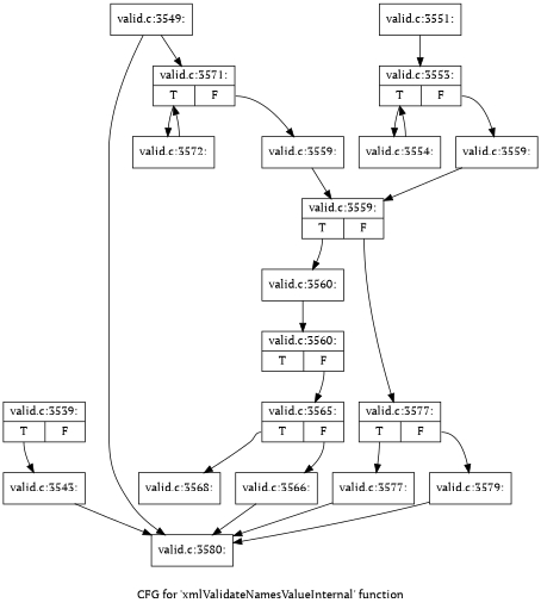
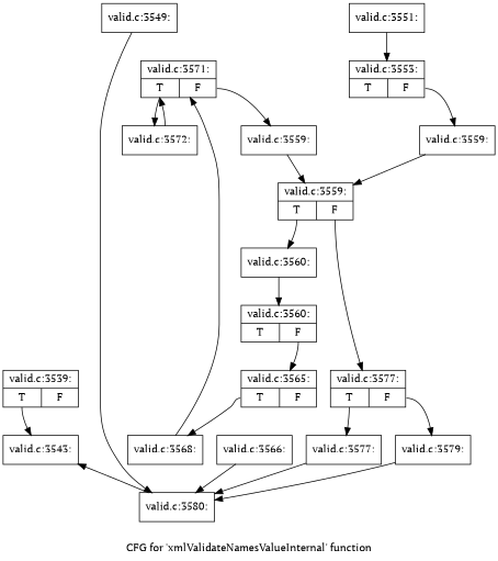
  digraph {
    fontname="PT Serif"
    label="CFG for 'xmlValidateNamesValueInternal' function"
    node [fontname="PT Serif" shape=record]
    edge [fontname="PT Serif"]
    n1 [label="{valid.c:3539:|{<s0>T|<s1>F}}"]
    n2 [label="{valid.c:3543:}"]
    n3 [label="{valid.c:3580:}"]
    n4 [label="{valid.c:3551:}"]
    n5 [label="{valid.c:3553:|{<s0>T|<s1>F}}"]
    n6 [label="{valid.c:3549:}"]
-   n7 [label="{valid.c:3554:}"]
    n8 [label="{valid.c:3559:}"]
    n9 [label="{valid.c:3559:|{<s0>T|<s1>F}}"]
    n10 [label="{valid.c:3560:}"]
    n11 [label="{valid.c:3577:|{<s0>T|<s1>F}}"]
    n12 [label="{valid.c:3560:|{<s0>T|<s1>F}}"]
    n13 [label="{valid.c:3577:}"]
    n14 [label="{valid.c:3579:}"]
    n15 [label="{valid.c:3565:|{<s0>T|<s1>F}}"]
    n16 [label="{valid.c:3568:}"]
    n17 [label="{valid.c:3566:}"]
    n18 [label="{valid.c:3571:|{<s0>T|<s1>F}}"]
    n19 [label="{valid.c:3572:}"]
    n20 [label="{valid.c:3559:}"]
    n1 -> n2 [tailport=s0]
-   n2 -> n3
+   n3 -> n2
    n4 -> n5
-   n5 -> n7 [tailport=s0]
    n5 -> n8 [tailport=s1]
    n6 -> n3
-   n7 -> n5
    n8 -> n9
    n9 -> n10 [tailport=s0]
    n9 -> n11 [tailport=s1]
    n10 -> n12
    n11 -> n13 [tailport=s0]
    n11 -> n14 [tailport=s1]
    n12 -> n15 [tailport=s1]
    n13 -> n3
    n14 -> n3
    n15 -> n16 [tailport=s0]
-   n15 -> n17 [tailport=s1]
-   n6 -> n18
+   n16 -> n18
    n17 -> n3
    n18 -> n19 [tailport=s0]
    n18 -> n20 [tailport=s1]
    n19 -> n18
    n20 -> n9
  }
